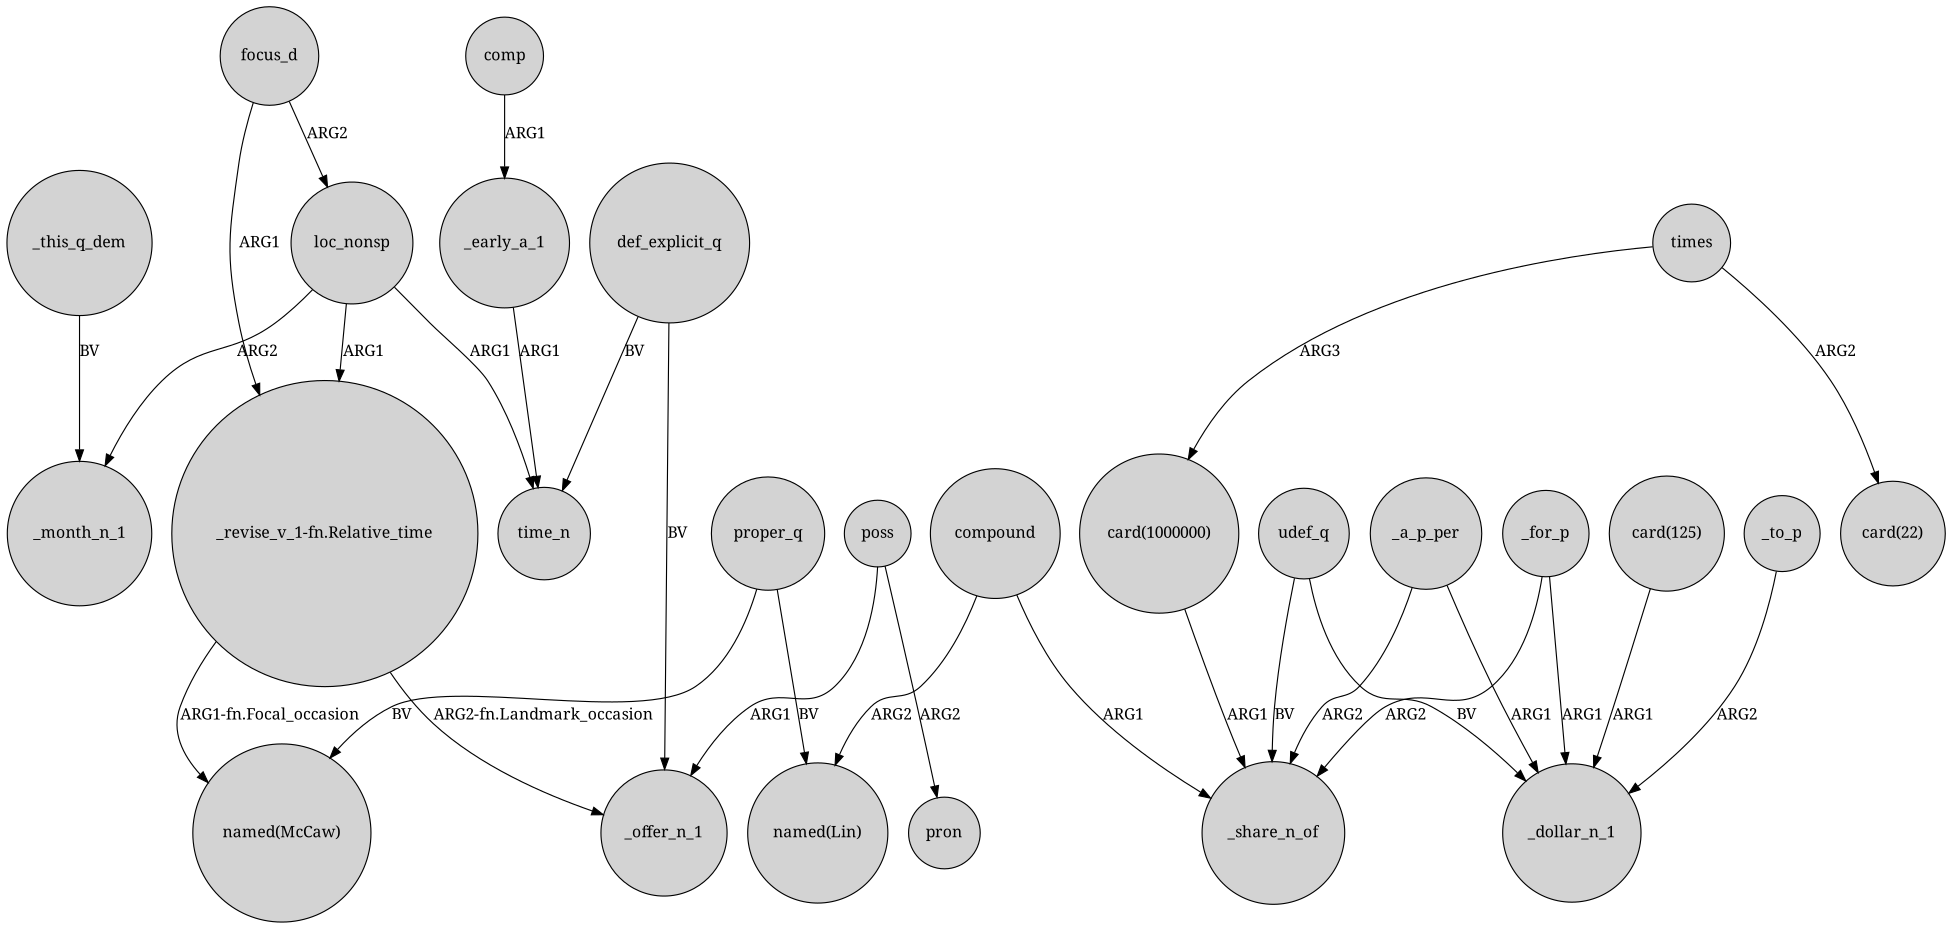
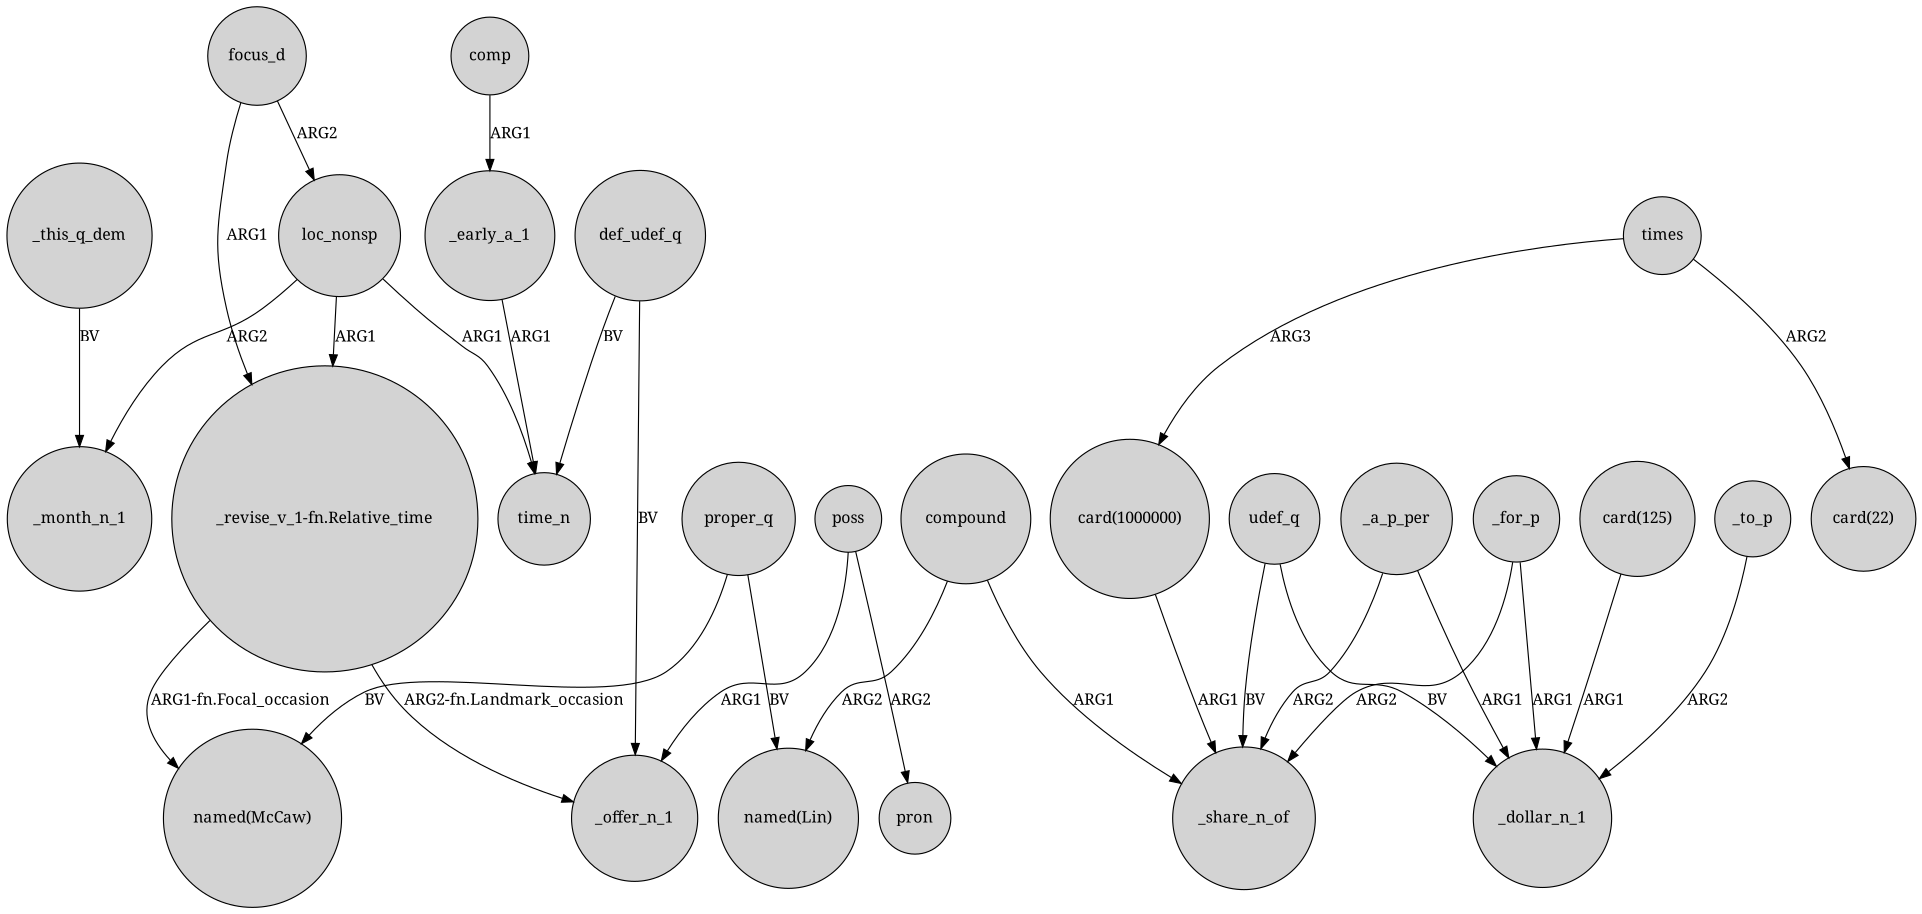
  digraph {
    fontname="Noto Serif"
    node [fontname="Noto Serif" shape=circle style=filled]
    edge [fontname="Noto Serif"]
    _early_a_1
    time_n
    _for_p
    _share_n_of
    _dollar_n_1
    compound
    "named(Lin)"
    proper_q
    "named(McCaw)"
    times
    "card(1000000)"
    "card(22)"
    focus_d
    "_revise_v_1-fn.Relative_time"
    loc_nonsp
    _offer_n_1
    _month_n_1
    comp
    _to_p
    poss
    pron
    _a_p_per
    udef_q
-   def_explicit_q
+   def_explicit_q [label=def_udef_q]
    _this_q_dem
    "card(125)"
    _early_a_1 -> time_n [label=ARG1]
    _for_p -> _share_n_of [label=ARG2]
    _for_p -> _dollar_n_1 [label=ARG1]
    compound -> _share_n_of [label=ARG1]
    compound -> "named(Lin)" [label=ARG2]
    proper_q -> "named(Lin)" [label=BV]
    proper_q -> "named(McCaw)" [label=BV]
    times -> "card(1000000)" [label=ARG3]
    times -> "card(22)" [label=ARG2]
    "card(1000000)" -> _share_n_of [label=ARG1]
    focus_d -> "_revise_v_1-fn.Relative_time" [label=ARG1]
    focus_d -> loc_nonsp [label=ARG2]
    "_revise_v_1-fn.Relative_time" -> "named(McCaw)" [label="ARG1-fn.Focal_occasion"]
    "_revise_v_1-fn.Relative_time" -> _offer_n_1 [label="ARG2-fn.Landmark_occasion"]
    loc_nonsp -> time_n [label=ARG1]
    loc_nonsp -> "_revise_v_1-fn.Relative_time" [label=ARG1]
    loc_nonsp -> _month_n_1 [label=ARG2]
    comp -> _early_a_1 [label=ARG1]
    _to_p -> _dollar_n_1 [label=ARG2]
    poss -> _offer_n_1 [label=ARG1]
    poss -> pron [label=ARG2]
    _a_p_per -> _share_n_of [label=ARG2]
    _a_p_per -> _dollar_n_1 [label=ARG1]
    udef_q -> _share_n_of [label=BV]
    udef_q -> _dollar_n_1 [label=BV]
    def_explicit_q -> time_n [label=BV]
    def_explicit_q -> _offer_n_1 [label=BV]
    _this_q_dem -> _month_n_1 [label=BV]
    "card(125)" -> _dollar_n_1 [label=ARG1]
  }
